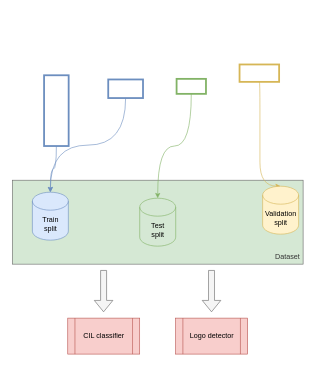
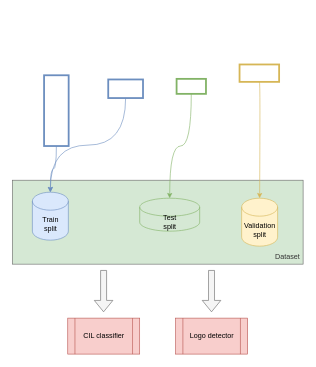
  <mxCell id="0" />
  <mxCell id="1" parent="0" />
  <mxCell id="2" value="Dataset" style="rounded=0;whiteSpace=wrap;html=1;strokeColor=#666666;strokeWidth=1;fillColor=#d5e8d4;fontColor=#333333;align=right;verticalAlign=bottom;spacing=5;" parent="1" vertex="1"><mxGeometry x="20" y="300" width="485" height="140" as="geometry" /></mxCell>
  <mxCell id="3" value="" style="shape=image;verticalLabelPosition=bottom;labelBackgroundColor=default;verticalAlign=top;aspect=fixed;imageAspect=0;image=/Users/gianlucagiudice/Documents/github/master_thesis-logo_detection_recognition/images/coca-cola.jpeg;clipPath=inset(3.89% 0% 0% 0%);" parent="1" vertex="1"><mxGeometry x="54.52" y="20" width="415.95" height="239.87" as="geometry" /></mxCell>
  <mxCell id="4" style="edgeStyle=orthogonalEdgeStyle;curved=1;orthogonalLoop=1;jettySize=auto;html=1;exitX=0.5;exitY=1;exitDx=0;exitDy=0;entryX=0.5;entryY=0;entryDx=0;entryDy=0;entryPerimeter=0;fillColor=#dae8fc;strokeColor=#6c8ebf;" parent="1" source="5" target="12" edge="1"><mxGeometry relative="1" as="geometry" /></mxCell>
  <mxCell id="5" value="" style="rounded=0;whiteSpace=wrap;html=1;fillColor=none;strokeColor=#6c8ebf;strokeWidth=3;" parent="1" vertex="1"><mxGeometry x="180" y="132" width="58" height="31" as="geometry" /></mxCell>
  <mxCell id="6" style="edgeStyle=orthogonalEdgeStyle;curved=1;orthogonalLoop=1;jettySize=auto;html=1;exitX=0.5;exitY=1;exitDx=0;exitDy=0;entryX=0.5;entryY=0;entryDx=0;entryDy=0;entryPerimeter=0;fillColor=#d5e8d4;strokeColor=#82b366;" parent="1" source="7" target="13" edge="1"><mxGeometry relative="1" as="geometry" /></mxCell>
  <mxCell id="7" value="" style="rounded=0;whiteSpace=wrap;html=1;fillColor=none;strokeColor=#82b366;strokeWidth=3;" parent="1" vertex="1"><mxGeometry x="294" y="131" width="49" height="25" as="geometry" /></mxCell>
  <mxCell id="8" style="edgeStyle=orthogonalEdgeStyle;curved=1;orthogonalLoop=1;jettySize=auto;html=1;exitX=0.5;exitY=1;exitDx=0;exitDy=0;entryX=0.5;entryY=0;entryDx=0;entryDy=0;entryPerimeter=0;strokeColor=#d6b656;fillColor=#fff2cc;" parent="1" source="9" target="14" edge="1"><mxGeometry relative="1" as="geometry"><Array as="points"><mxPoint x="433" y="136" /><mxPoint x="433" y="230" /><mxPoint x="433" y="230" /></Array></mxGeometry></mxCell>
  <mxCell id="9" value="" style="rounded=0;whiteSpace=wrap;html=1;fillColor=none;strokeColor=#d6b656;strokeWidth=3;" parent="1" vertex="1"><mxGeometry x="399" y="107" width="66" height="29" as="geometry" /></mxCell>
  <mxCell id="10" style="edgeStyle=orthogonalEdgeStyle;orthogonalLoop=1;jettySize=auto;html=1;exitX=0.5;exitY=1;exitDx=0;exitDy=0;entryX=0.5;entryY=0;entryDx=0;entryDy=0;entryPerimeter=0;fillColor=#dae8fc;strokeColor=#6c8ebf;curved=1;" parent="1" source="11" target="12" edge="1"><mxGeometry relative="1" as="geometry" /></mxCell>
  <mxCell id="11" value="" style="rounded=0;whiteSpace=wrap;html=1;fillColor=none;strokeColor=#6c8ebf;strokeWidth=3;" parent="1" vertex="1"><mxGeometry x="73" y="125" width="41" height="118" as="geometry" /></mxCell>
  <mxCell id="12" value="Train&lt;br&gt;split" style="shape=cylinder3;whiteSpace=wrap;html=1;boundedLbl=1;backgroundOutline=1;size=15;strokeWidth=1;fillColor=#dae8fc;strokeColor=#6c8ebf;" parent="1" vertex="1"><mxGeometry x="53.5" y="320" width="60" height="80" as="geometry" /></mxCell>
- <mxCell id="13" value="Test&lt;br&gt;split" style="shape=cylinder3;whiteSpace=wrap;html=1;boundedLbl=1;backgroundOutline=1;size=15;strokeWidth=1;fillColor=#d5e8d4;strokeColor=#82b366;" parent="1" vertex="1"><mxGeometry x="232.5" y="330" width="60" height="80" as="geometry" /></mxCell>
- <mxCell id="14" value="Validation&lt;br&gt;split" style="shape=cylinder3;whiteSpace=wrap;html=1;boundedLbl=1;backgroundOutline=1;size=15;strokeWidth=1;fillColor=#fff2cc;strokeColor=#d6b656;" parent="1" vertex="1"><mxGeometry x="437.5" y="310" width="60" height="80" as="geometry" /></mxCell>
+ <mxCell id="13" value="Test&lt;br&gt;split" style="shape=cylinder3;whiteSpace=wrap;html=1;boundedLbl=1;backgroundOutline=1;size=15;strokeWidth=1;fillColor=#d5e8d4;strokeColor=#82b366;" parent="1" vertex="1"><mxGeometry x="232.5" y="330" width="100" height="55" as="geometry" /></mxCell>
+ <mxCell id="14" value="Validation&lt;br&gt;split" style="shape=cylinder3;whiteSpace=wrap;html=1;boundedLbl=1;backgroundOutline=1;size=15;strokeWidth=1;fillColor=#fff2cc;strokeColor=#d6b656;" parent="1" vertex="1"><mxGeometry x="402.5" y="330" width="60" height="80" as="geometry" /></mxCell>
  <mxCell id="15" value="CIL classifier" style="shape=process;whiteSpace=wrap;html=1;backgroundOutline=1;strokeColor=#b85450;strokeWidth=1;fillColor=#f8cecc;" parent="1" vertex="1"><mxGeometry x="112.5" y="530" width="120" height="60" as="geometry" /></mxCell>
  <mxCell id="16" value="Logo detector" style="shape=process;whiteSpace=wrap;html=1;backgroundOutline=1;strokeColor=#b85450;strokeWidth=1;fillColor=#f8cecc;" parent="1" vertex="1"><mxGeometry x="292.5" y="530" width="120" height="60" as="geometry" /></mxCell>
  <mxCell id="17" value="" style="shape=flexArrow;endArrow=classic;html=1;rounded=1;strokeColor=#666666;fillColor=#f5f5f5;" parent="1" edge="1"><mxGeometry width="50" height="50" relative="1" as="geometry"><mxPoint x="172.26" y="450" as="sourcePoint" /><mxPoint x="172.26" y="520" as="targetPoint" /></mxGeometry></mxCell>
  <mxCell id="18" value="" style="shape=flexArrow;endArrow=classic;html=1;rounded=1;strokeColor=#666666;fillColor=#f5f5f5;" parent="1" edge="1"><mxGeometry width="50" height="50" relative="1" as="geometry"><mxPoint x="352.26" y="450" as="sourcePoint" /><mxPoint x="352.26" y="520" as="targetPoint" /></mxGeometry></mxCell>
